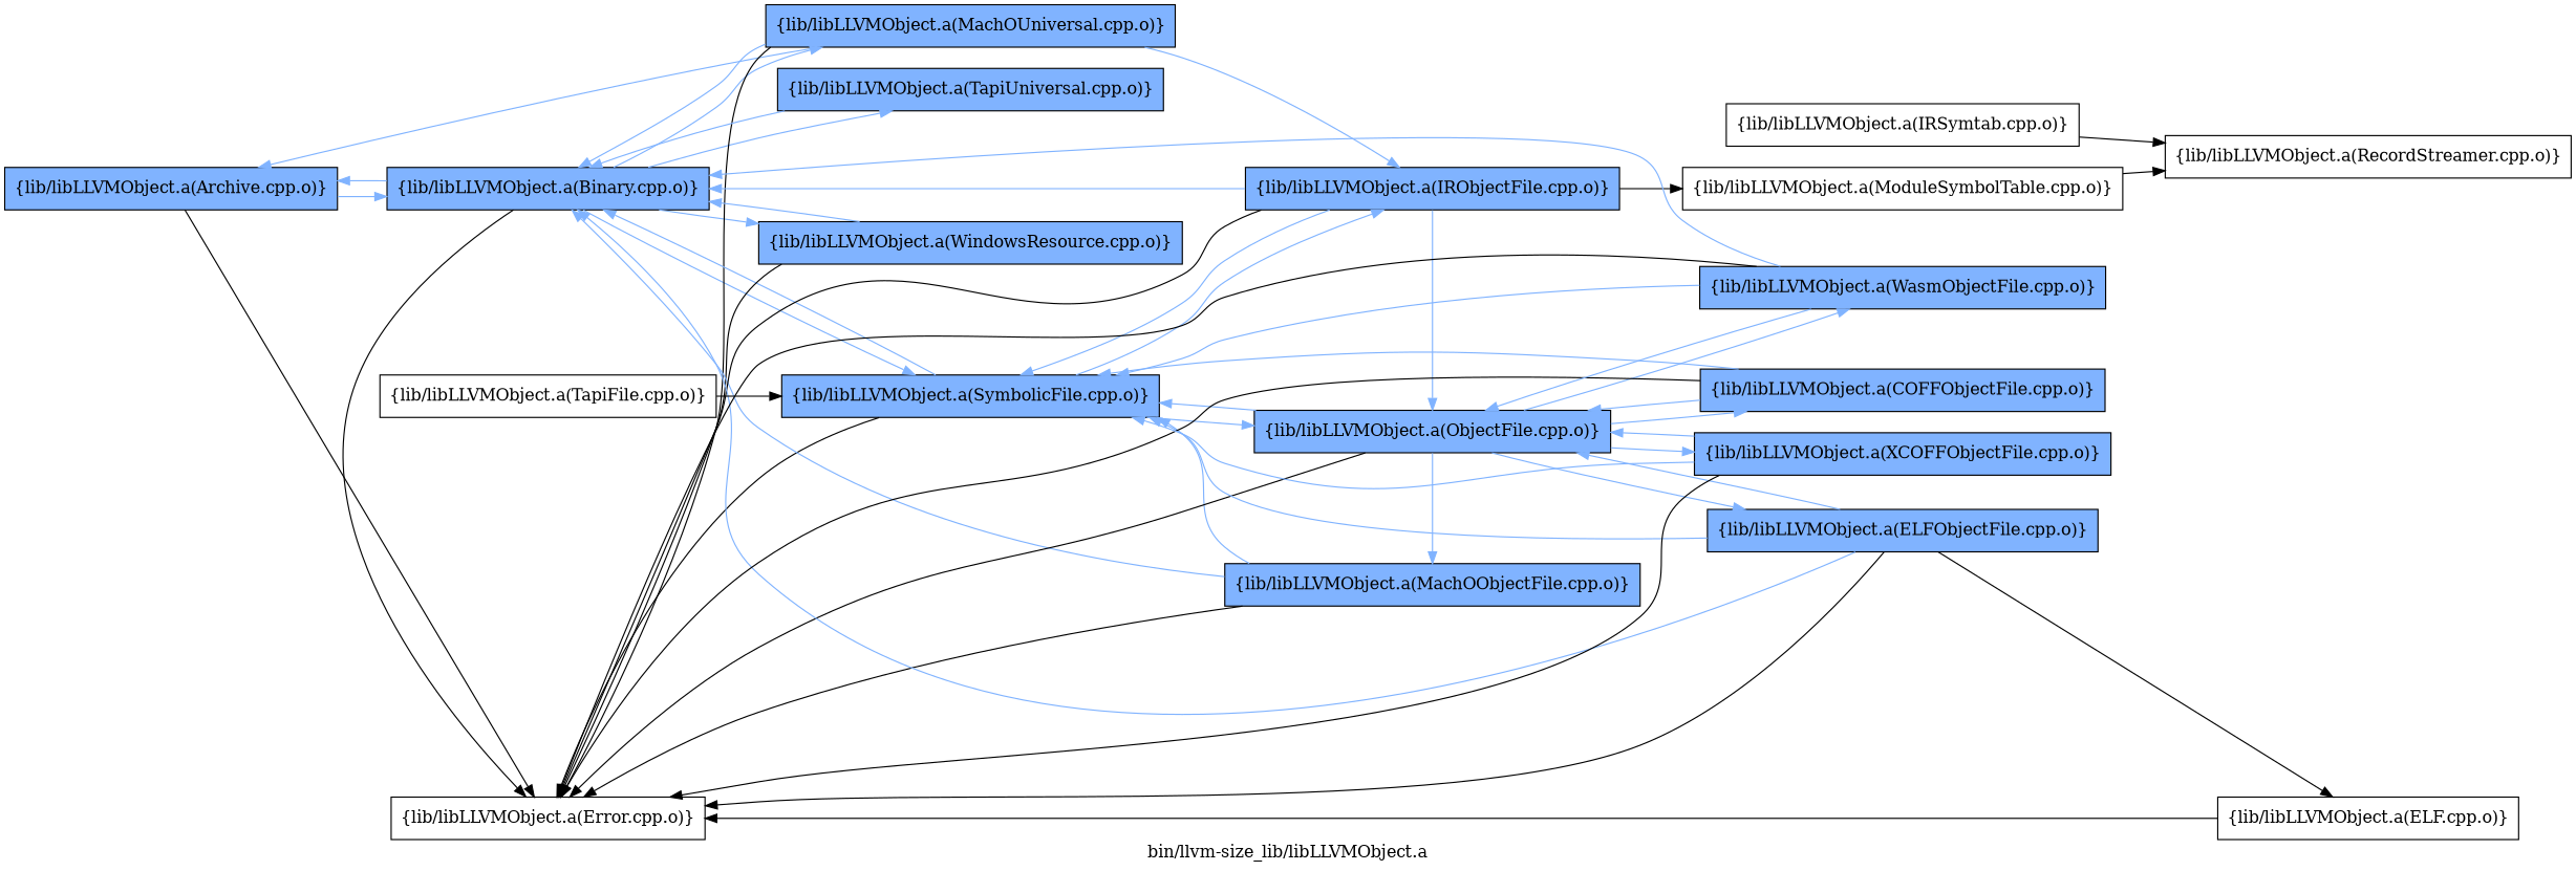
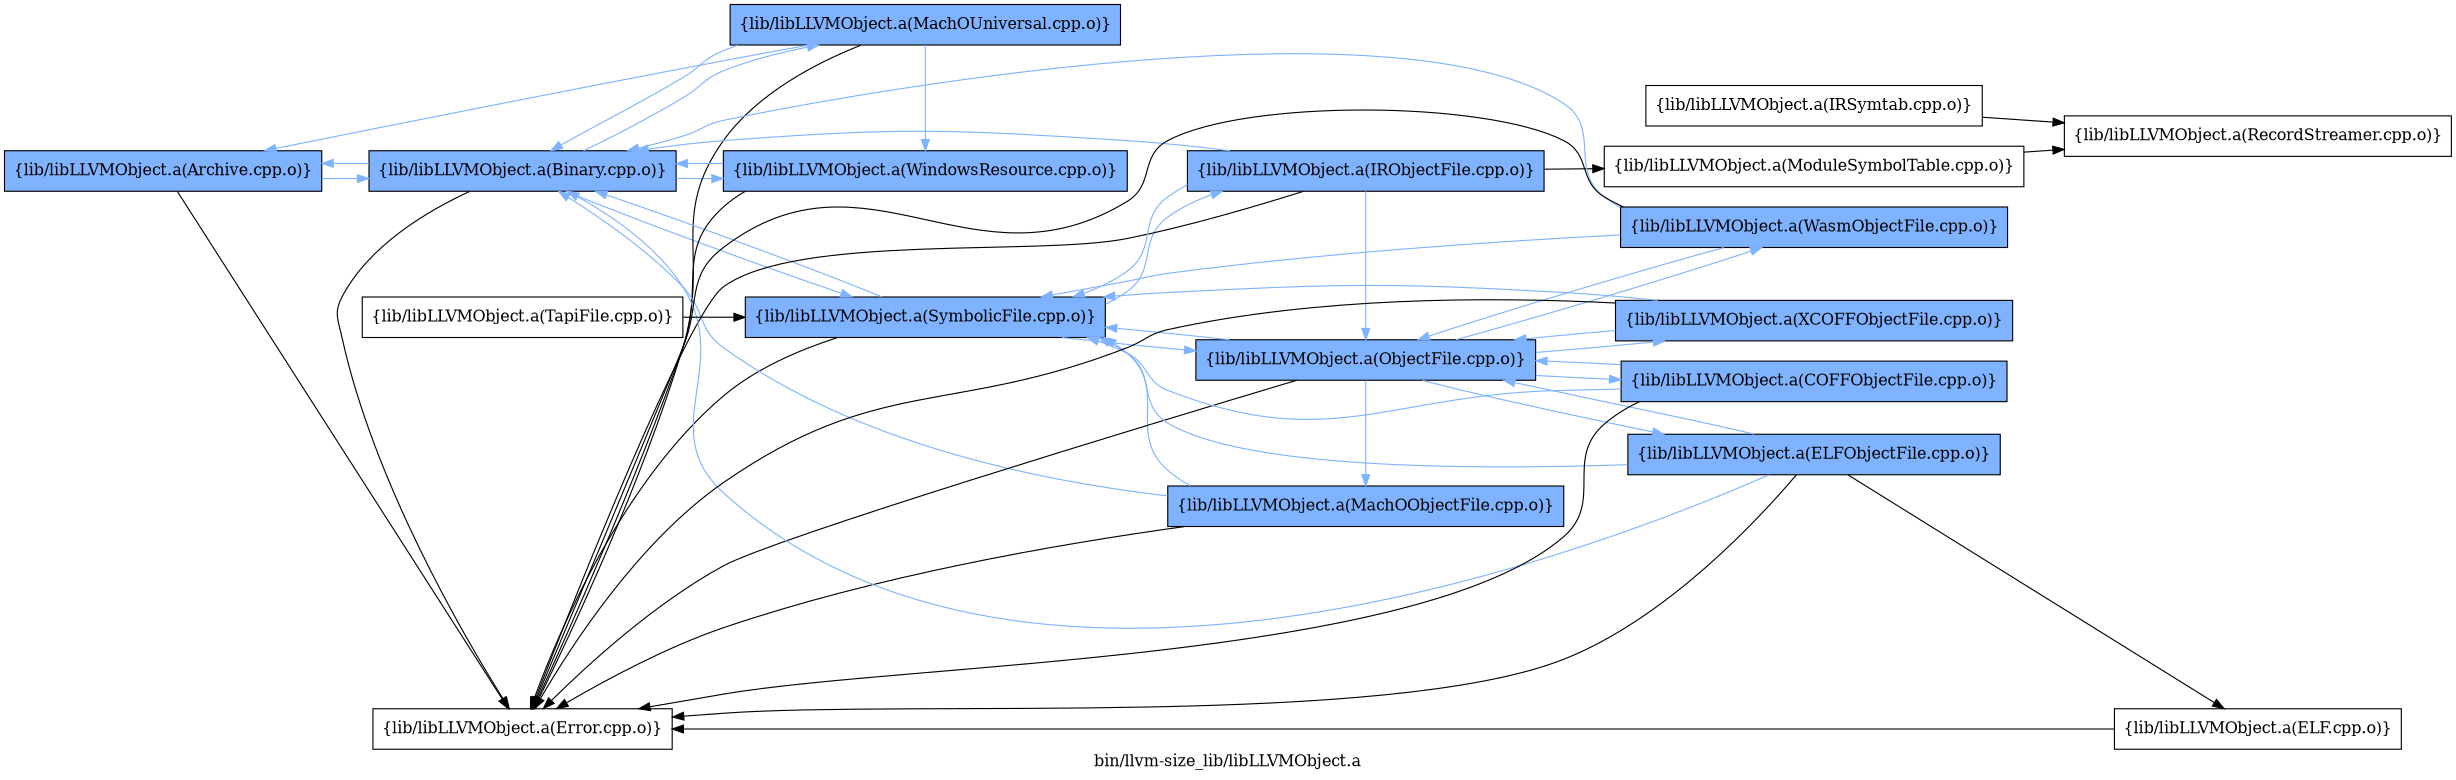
  digraph {
    label="bin/llvm-size_lib/libLLVMObject.a"
    rankdir=LR
    node [fillcolor="0.600000 0.5 1" group=1 shape=box style=filled]
    edge [color="0.600000 0.5 1"]
    n1 [label="{lib/libLLVMObject.a(Archive.cpp.o)}"]
    n2 [label="{lib/libLLVMObject.a(Binary.cpp.o)}"]
    n3 [group=0 label="{lib/libLLVMObject.a(Error.cpp.o)}" fillcolor="" style=""]
    n4 [label="{lib/libLLVMObject.a(MachOUniversal.cpp.o)}"]
    n5 [label="{lib/libLLVMObject.a(SymbolicFile.cpp.o)}"]
-   n6 [label="{lib/libLLVMObject.a(TapiUniversal.cpp.o)}"]
    n7 [label="{lib/libLLVMObject.a(WindowsResource.cpp.o)}"]
    n8 [label="{lib/libLLVMObject.a(MachOObjectFile.cpp.o)}"]
    n9 [label="{lib/libLLVMObject.a(IRObjectFile.cpp.o)}"]
    n10 [label="{lib/libLLVMObject.a(ObjectFile.cpp.o)}"]
    n11 [group=0 label="{lib/libLLVMObject.a(ModuleSymbolTable.cpp.o)}" fillcolor="" style=""]
    n12 [label="{lib/libLLVMObject.a(ELFObjectFile.cpp.o)}"]
    n13 [label="{lib/libLLVMObject.a(COFFObjectFile.cpp.o)}"]
    n14 [label="{lib/libLLVMObject.a(WasmObjectFile.cpp.o)}"]
    n15 [label="{lib/libLLVMObject.a(XCOFFObjectFile.cpp.o)}"]
    n16 [group=0 label="{lib/libLLVMObject.a(RecordStreamer.cpp.o)}" fillcolor="" style=""]
    n17 [group=0 label="{lib/libLLVMObject.a(ELF.cpp.o)}" fillcolor="" style=""]
    n18 [group=0 label="{lib/libLLVMObject.a(IRSymtab.cpp.o)}" fillcolor="" style=""]
    n19 [group=0 label="{lib/libLLVMObject.a(TapiFile.cpp.o)}" fillcolor="" style=""]
    subgraph sub_1 {
      rank=same
      n1
    }
    subgraph sub_2 {
      rank=same
      n2
      n3
    }
    subgraph sub_3 {
      rank=same
      n4
      n5
-     n6
      n7
    }
    subgraph sub_4 {
      rank=same
      n8
      n9
      n10
    }
    subgraph sub_5 {
      rank=same
      n11
      n12
      n13
      n14
      n15
    }
    n1 -> n2
    n1 -> n3 [color=""]
    n2 -> n1
    n2 -> n3 [color=""]
    n2 -> n4
    n2 -> n5
-   n2 -> n6
    n2 -> n7
    n4 -> n1
    n4 -> n2
    n4 -> n3 [color=""]
-   n4 -> n9
+   n4 -> n7
    n5 -> n2
    n5 -> n3 [color=""]
    n5 -> n9
    n5 -> n10
-   n6 -> n2
    n7 -> n2
    n7 -> n3 [color=""]
    n8 -> n2
    n8 -> n3 [color=""]
    n8 -> n5
    n9 -> n2
    n9 -> n3 [color=""]
    n9 -> n5
    n9 -> n10
    n9 -> n11 [color=""]
    n10 -> n3 [color=""]
    n10 -> n5
    n10 -> n8
    n10 -> n12
    n10 -> n13
    n10 -> n14
    n10 -> n15
    n11 -> n16 [color=""]
    n12 -> n2
    n12 -> n3 [color=""]
    n12 -> n5
    n12 -> n10
    n12 -> n17 [color=""]
    n13 -> n3 [color=""]
    n13 -> n5
    n13 -> n10
    n14 -> n2
    n14 -> n3 [color=""]
    n14 -> n5
    n14 -> n10
    n15 -> n3 [color=""]
    n15 -> n5
    n15 -> n10
    n17 -> n3 [color=""]
    n18 -> n16 [color=""]
    n19 -> n5 [color=""]
  }
